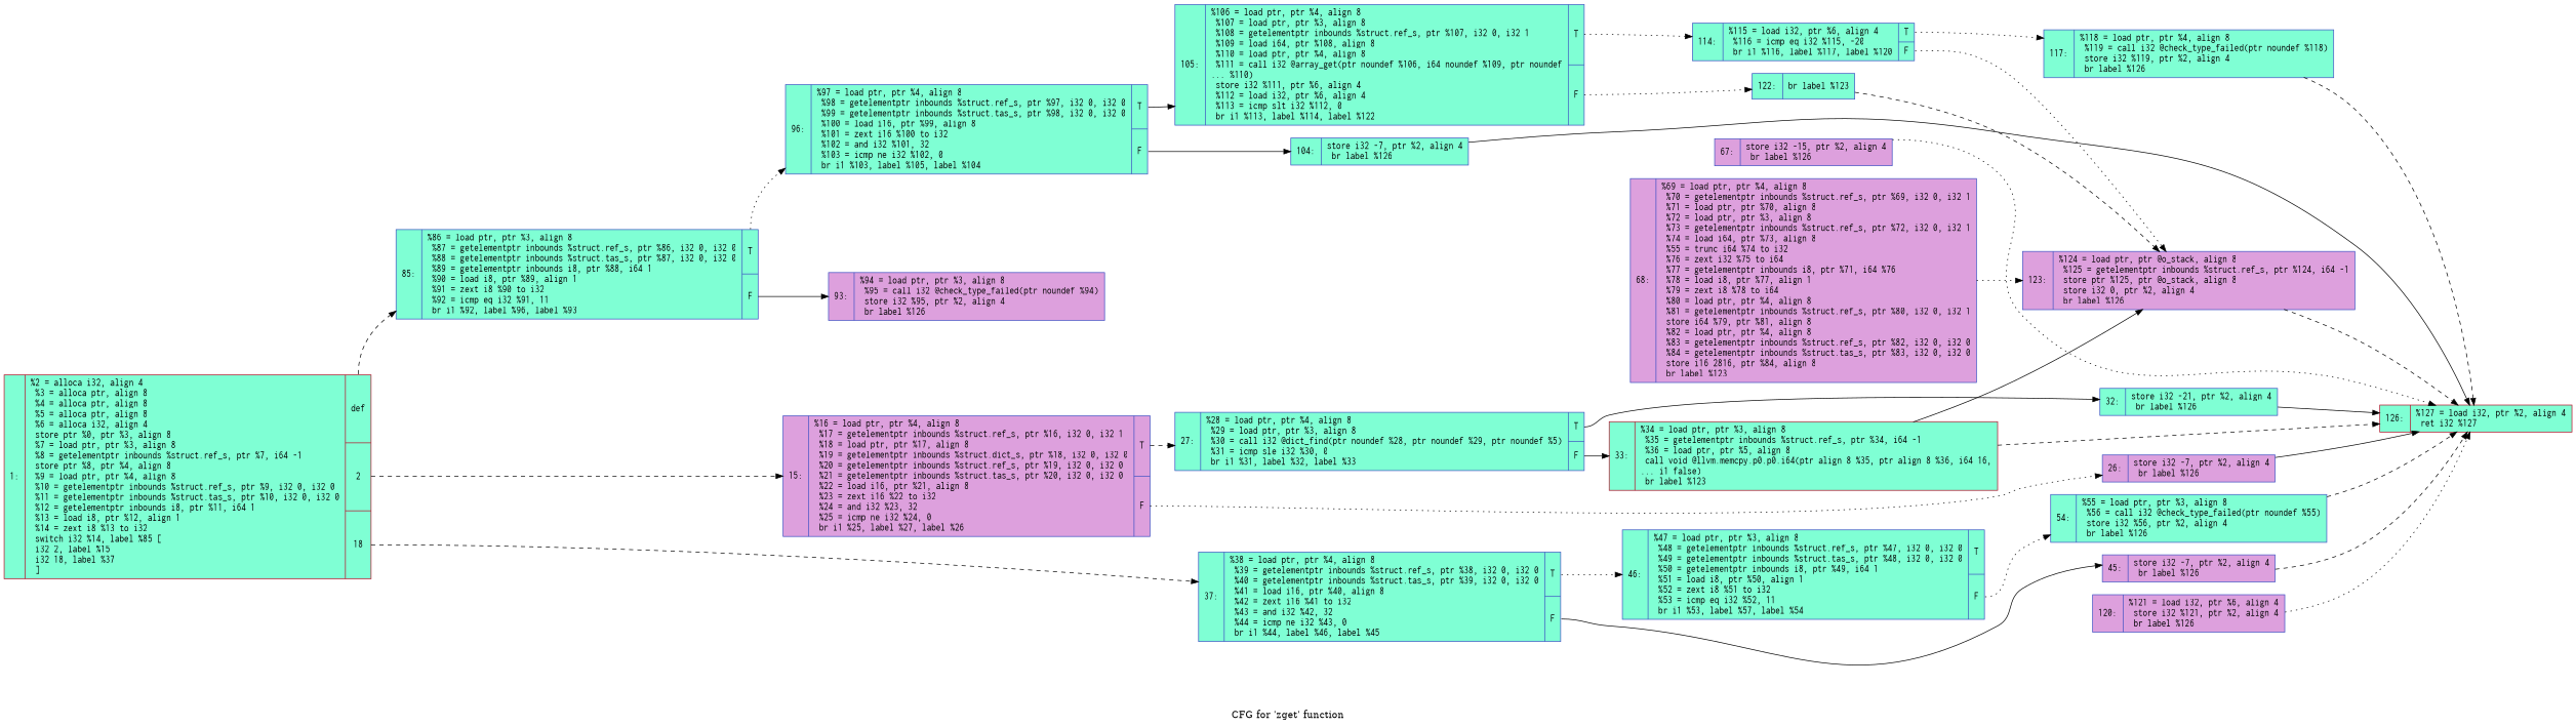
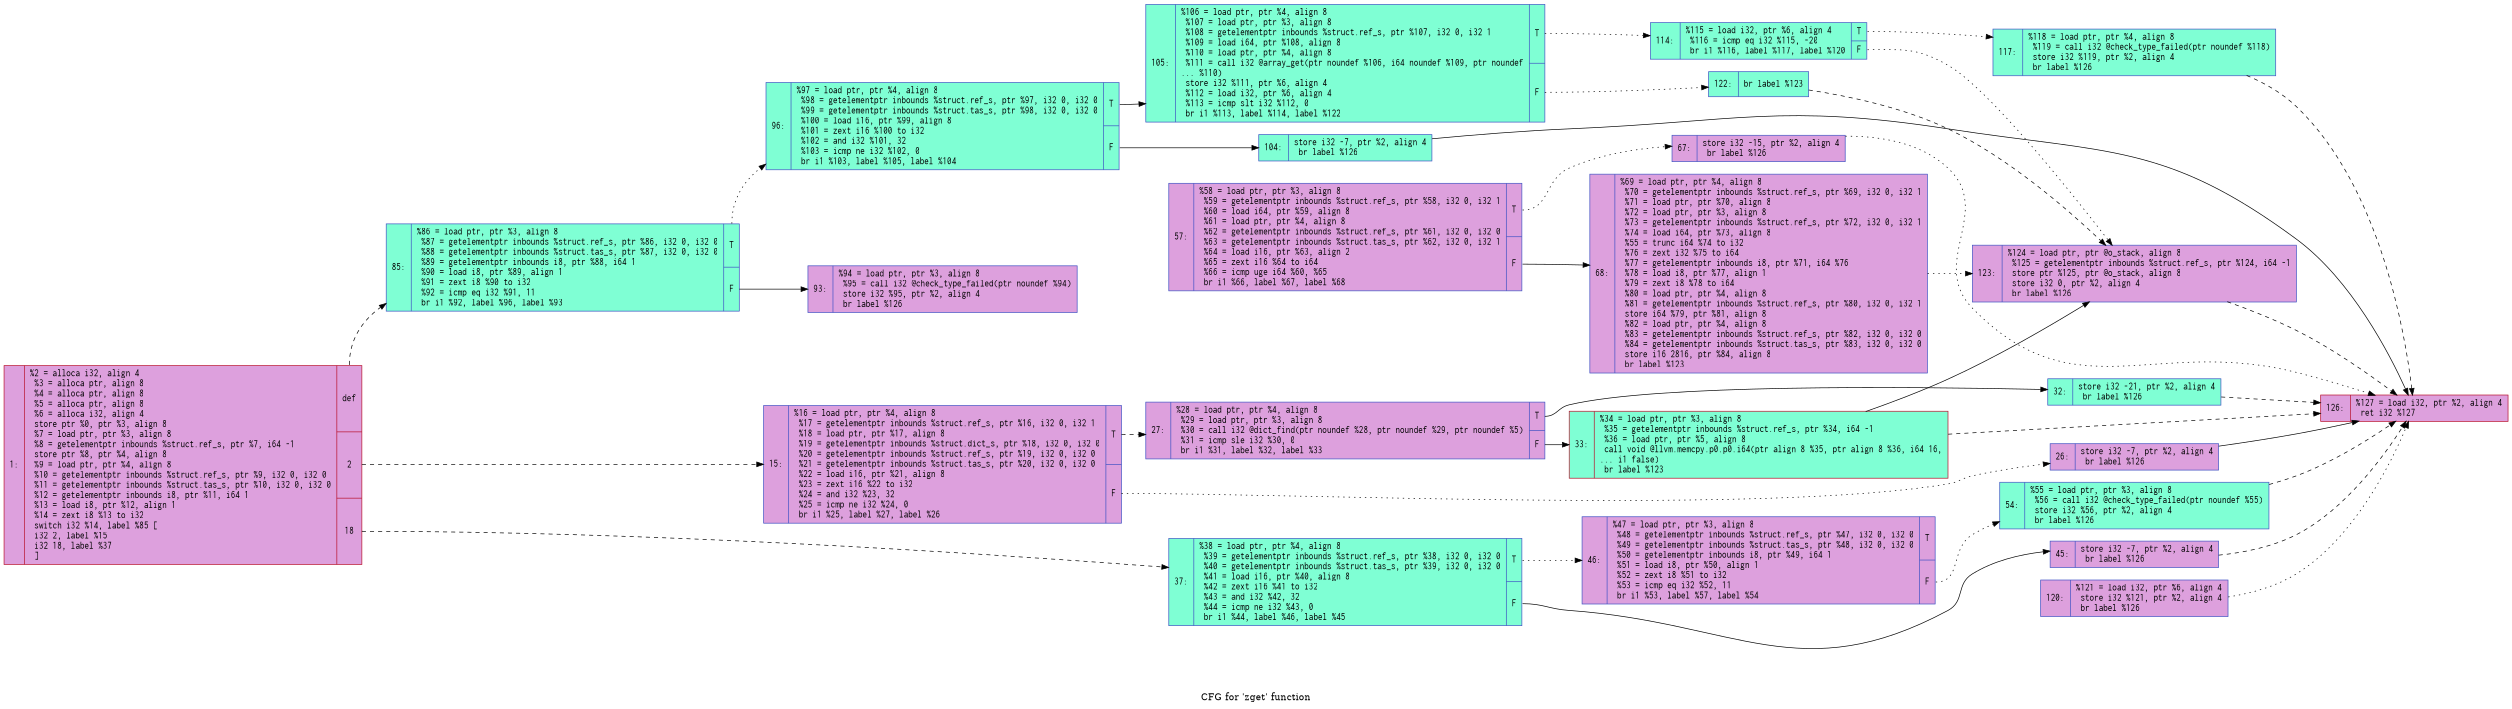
  digraph {
    label="CFG for 'zget' function"
    rankdir=LR
    node [color="#3d50c3ff" fillcolor=plum fontname=Courier shape=record style=filled]
    edge [style=dotted]
-   n1 [color="#b70d28ff" fillcolor=aquamarine label="{1:\l|  %2 = alloca i32, align 4\l  %3 = alloca ptr, align 8\l  %4 = alloca ptr, align 8\l  %5 = alloca ptr, align 8\l  %6 = alloca i32, align 4\l  store ptr %0, ptr %3, align 8\l  %7 = load ptr, ptr %3, align 8\l  %8 = getelementptr inbounds %struct.ref_s, ptr %7, i64 -1\l  store ptr %8, ptr %4, align 8\l  %9 = load ptr, ptr %4, align 8\l  %10 = getelementptr inbounds %struct.ref_s, ptr %9, i32 0, i32 0\l  %11 = getelementptr inbounds %struct.tas_s, ptr %10, i32 0, i32 0\l  %12 = getelementptr inbounds i8, ptr %11, i64 1\l  %13 = load i8, ptr %12, align 1\l  %14 = zext i8 %13 to i32\l  switch i32 %14, label %85 [\l    i32 2, label %15\l    i32 18, label %37\l  ]\l|{<s0>def|<s1>2|<s2>18}}"]
+   n1 [color="#b70d28ff" label="{1:\l|  %2 = alloca i32, align 4\l  %3 = alloca ptr, align 8\l  %4 = alloca ptr, align 8\l  %5 = alloca ptr, align 8\l  %6 = alloca i32, align 4\l  store ptr %0, ptr %3, align 8\l  %7 = load ptr, ptr %3, align 8\l  %8 = getelementptr inbounds %struct.ref_s, ptr %7, i64 -1\l  store ptr %8, ptr %4, align 8\l  %9 = load ptr, ptr %4, align 8\l  %10 = getelementptr inbounds %struct.ref_s, ptr %9, i32 0, i32 0\l  %11 = getelementptr inbounds %struct.tas_s, ptr %10, i32 0, i32 0\l  %12 = getelementptr inbounds i8, ptr %11, i64 1\l  %13 = load i8, ptr %12, align 1\l  %14 = zext i8 %13 to i32\l  switch i32 %14, label %85 [\l    i32 2, label %15\l    i32 18, label %37\l  ]\l|{<s0>def|<s1>2|<s2>18}}"]
    n2 [fillcolor=aquamarine label="{85:\l|  %86 = load ptr, ptr %3, align 8\l  %87 = getelementptr inbounds %struct.ref_s, ptr %86, i32 0, i32 0\l  %88 = getelementptr inbounds %struct.tas_s, ptr %87, i32 0, i32 0\l  %89 = getelementptr inbounds i8, ptr %88, i64 1\l  %90 = load i8, ptr %89, align 1\l  %91 = zext i8 %90 to i32\l  %92 = icmp eq i32 %91, 11\l  br i1 %92, label %96, label %93\l|{<s0>T|<s1>F}}"]
    n3 [label="{15:\l|  %16 = load ptr, ptr %4, align 8\l  %17 = getelementptr inbounds %struct.ref_s, ptr %16, i32 0, i32 1\l  %18 = load ptr, ptr %17, align 8\l  %19 = getelementptr inbounds %struct.dict_s, ptr %18, i32 0, i32 0\l  %20 = getelementptr inbounds %struct.ref_s, ptr %19, i32 0, i32 0\l  %21 = getelementptr inbounds %struct.tas_s, ptr %20, i32 0, i32 0\l  %22 = load i16, ptr %21, align 8\l  %23 = zext i16 %22 to i32\l  %24 = and i32 %23, 32\l  %25 = icmp ne i32 %24, 0\l  br i1 %25, label %27, label %26\l|{<s0>T|<s1>F}}"]
    n4 [fillcolor=aquamarine label="{37:\l|  %38 = load ptr, ptr %4, align 8\l  %39 = getelementptr inbounds %struct.ref_s, ptr %38, i32 0, i32 0\l  %40 = getelementptr inbounds %struct.tas_s, ptr %39, i32 0, i32 0\l  %41 = load i16, ptr %40, align 8\l  %42 = zext i16 %41 to i32\l  %43 = and i32 %42, 32\l  %44 = icmp ne i32 %43, 0\l  br i1 %44, label %46, label %45\l|{<s0>T|<s1>F}}"]
    n5 [fillcolor=aquamarine label="{96:\l|  %97 = load ptr, ptr %4, align 8\l  %98 = getelementptr inbounds %struct.ref_s, ptr %97, i32 0, i32 0\l  %99 = getelementptr inbounds %struct.tas_s, ptr %98, i32 0, i32 0\l  %100 = load i16, ptr %99, align 8\l  %101 = zext i16 %100 to i32\l  %102 = and i32 %101, 32\l  %103 = icmp ne i32 %102, 0\l  br i1 %103, label %105, label %104\l|{<s0>T|<s1>F}}"]
    n6 [label="{93:\l|  %94 = load ptr, ptr %3, align 8\l  %95 = call i32 @check_type_failed(ptr noundef %94)\l  store i32 %95, ptr %2, align 4\l  br label %126\l}"]
-   n7 [fillcolor=aquamarine label="{27:\l|  %28 = load ptr, ptr %4, align 8\l  %29 = load ptr, ptr %3, align 8\l  %30 = call i32 @dict_find(ptr noundef %28, ptr noundef %29, ptr noundef %5)\l  %31 = icmp sle i32 %30, 0\l  br i1 %31, label %32, label %33\l|{<s0>T|<s1>F}}"]
+   n7 [label="{27:\l|  %28 = load ptr, ptr %4, align 8\l  %29 = load ptr, ptr %3, align 8\l  %30 = call i32 @dict_find(ptr noundef %28, ptr noundef %29, ptr noundef %5)\l  %31 = icmp sle i32 %30, 0\l  br i1 %31, label %32, label %33\l|{<s0>T|<s1>F}}"]
    n8 [label="{26:\l|  store i32 -7, ptr %2, align 4\l  br label %126\l}"]
-   n9 [fillcolor=aquamarine label="{46:\l|  %47 = load ptr, ptr %3, align 8\l  %48 = getelementptr inbounds %struct.ref_s, ptr %47, i32 0, i32 0\l  %49 = getelementptr inbounds %struct.tas_s, ptr %48, i32 0, i32 0\l  %50 = getelementptr inbounds i8, ptr %49, i64 1\l  %51 = load i8, ptr %50, align 1\l  %52 = zext i8 %51 to i32\l  %53 = icmp eq i32 %52, 11\l  br i1 %53, label %57, label %54\l|{<s0>T|<s1>F}}"]
+   n9 [label="{46:\l|  %47 = load ptr, ptr %3, align 8\l  %48 = getelementptr inbounds %struct.ref_s, ptr %47, i32 0, i32 0\l  %49 = getelementptr inbounds %struct.tas_s, ptr %48, i32 0, i32 0\l  %50 = getelementptr inbounds i8, ptr %49, i64 1\l  %51 = load i8, ptr %50, align 1\l  %52 = zext i8 %51 to i32\l  %53 = icmp eq i32 %52, 11\l  br i1 %53, label %57, label %54\l|{<s0>T|<s1>F}}"]
    n10 [label="{45:\l|  store i32 -7, ptr %2, align 4\l  br label %126\l}"]
    n11 [fillcolor=aquamarine label="{105:\l|  %106 = load ptr, ptr %4, align 8\l  %107 = load ptr, ptr %3, align 8\l  %108 = getelementptr inbounds %struct.ref_s, ptr %107, i32 0, i32 1\l  %109 = load i64, ptr %108, align 8\l  %110 = load ptr, ptr %4, align 8\l  %111 = call i32 @array_get(ptr noundef %106, i64 noundef %109, ptr noundef\l... %110)\l  store i32 %111, ptr %6, align 4\l  %112 = load i32, ptr %6, align 4\l  %113 = icmp slt i32 %112, 0\l  br i1 %113, label %114, label %122\l|{<s0>T|<s1>F}}"]
    n12 [fillcolor=aquamarine label="{104:\l|  store i32 -7, ptr %2, align 4\l  br label %126\l}"]
    n13 [fillcolor=aquamarine label="{32:\l|  store i32 -21, ptr %2, align 4\l  br label %126\l}"]
    n14 [color="#b70d28ff" fillcolor=aquamarine label="{33:\l|  %34 = load ptr, ptr %3, align 8\l  %35 = getelementptr inbounds %struct.ref_s, ptr %34, i64 -1\l  %36 = load ptr, ptr %5, align 8\l  call void @llvm.memcpy.p0.p0.i64(ptr align 8 %35, ptr align 8 %36, i64 16,\l... i1 false)\l  br label %123\l}"]
-   n15 [color="#b70d28ff" fillcolor=aquamarine label="{126:\l|  %127 = load i32, ptr %2, align 4\l  ret i32 %127\l}"]
+   n15 [color="#b70d28ff" label="{126:\l|  %127 = load i32, ptr %2, align 4\l  ret i32 %127\l}"]
    n16 [fillcolor=aquamarine label="{54:\l|  %55 = load ptr, ptr %3, align 8\l  %56 = call i32 @check_type_failed(ptr noundef %55)\l  store i32 %56, ptr %2, align 4\l  br label %126\l}"]
    n17 [label="{123:\l|  %124 = load ptr, ptr @o_stack, align 8\l  %125 = getelementptr inbounds %struct.ref_s, ptr %124, i64 -1\l  store ptr %125, ptr @o_stack, align 8\l  store i32 0, ptr %2, align 4\l  br label %126\l}"]
+   n18 [label="{57:\l|  %58 = load ptr, ptr %3, align 8\l  %59 = getelementptr inbounds %struct.ref_s, ptr %58, i32 0, i32 1\l  %60 = load i64, ptr %59, align 8\l  %61 = load ptr, ptr %4, align 8\l  %62 = getelementptr inbounds %struct.ref_s, ptr %61, i32 0, i32 0\l  %63 = getelementptr inbounds %struct.tas_s, ptr %62, i32 0, i32 1\l  %64 = load i16, ptr %63, align 2\l  %65 = zext i16 %64 to i64\l  %66 = icmp uge i64 %60, %65\l  br i1 %66, label %67, label %68\l|{<s0>T|<s1>F}}"]
    n19 [label="{67:\l|  store i32 -15, ptr %2, align 4\l  br label %126\l}"]
    n20 [label="{68:\l|  %69 = load ptr, ptr %4, align 8\l  %70 = getelementptr inbounds %struct.ref_s, ptr %69, i32 0, i32 1\l  %71 = load ptr, ptr %70, align 8\l  %72 = load ptr, ptr %3, align 8\l  %73 = getelementptr inbounds %struct.ref_s, ptr %72, i32 0, i32 1\l  %74 = load i64, ptr %73, align 8\l  %55 = trunc i64 %74 to i32\l  %76 = zext i32 %75 to i64\l  %77 = getelementptr inbounds i8, ptr %71, i64 %76\l  %78 = load i8, ptr %77, align 1\l  %79 = zext i8 %78 to i64\l  %80 = load ptr, ptr %4, align 8\l  %81 = getelementptr inbounds %struct.ref_s, ptr %80, i32 0, i32 1\l  store i64 %79, ptr %81, align 8\l  %82 = load ptr, ptr %4, align 8\l  %83 = getelementptr inbounds %struct.ref_s, ptr %82, i32 0, i32 0\l  %84 = getelementptr inbounds %struct.tas_s, ptr %83, i32 0, i32 0\l  store i16 2816, ptr %84, align 8\l  br label %123\l}"]
    n21 [fillcolor=aquamarine label="{114:\l|  %115 = load i32, ptr %6, align 4\l  %116 = icmp eq i32 %115, -20\l  br i1 %116, label %117, label %120\l|{<s0>T|<s1>F}}"]
    n22 [fillcolor=aquamarine label="{122:\l|  br label %123\l}"]
    n23 [fillcolor=aquamarine label="{117:\l|  %118 = load ptr, ptr %4, align 8\l  %119 = call i32 @check_type_failed(ptr noundef %118)\l  store i32 %119, ptr %2, align 4\l  br label %126\l}"]
    n24 [label="{120:\l|  %121 = load i32, ptr %6, align 4\l  store i32 %121, ptr %2, align 4\l  br label %126\l}"]
    n1 -> n2 [style=dashed tailport=s0]
    n1 -> n3 [style=dashed tailport=s1]
    n1 -> n4 [style=dashed tailport=s2]
    n2 -> n5 [tailport=s0]
    n2 -> n6 [style=solid tailport=s1]
    n3 -> n7 [style=dashed tailport=s0]
    n3 -> n8 [tailport=s1]
    n4 -> n9 [tailport=s0]
    n4 -> n10 [style=solid tailport=s1]
    n5 -> n11 [style=solid tailport=s0]
    n5 -> n12 [style=solid tailport=s1]
    n7 -> n13 [style=solid tailport=s0]
    n7 -> n14 [style=solid tailport=s1]
    n8 -> n15 [style=solid]
    n9 -> n16 [tailport=s1]
    n10 -> n15 [style=dashed]
    n11 -> n21 [tailport=s0]
    n11 -> n22 [tailport=s1]
    n12 -> n15 [style=solid]
-   n13 -> n15 [style=solid]
+   n13 -> n15 [style=dashed]
    n14 -> n15 [style=dashed]
    n14 -> n17 [style=solid]
    n16 -> n15 [style=dashed]
    n17 -> n15 [style=dashed]
+   n18 -> n19 [tailport=s0]
+   n18 -> n20 [style=solid tailport=s1]
    n19 -> n15
    n20 -> n17
    n21 -> n17 [tailport=s1]
    n21 -> n23 [tailport=s0]
    n22 -> n17 [style=dashed]
    n23 -> n15 [style=dashed]
    n24 -> n15
  }
